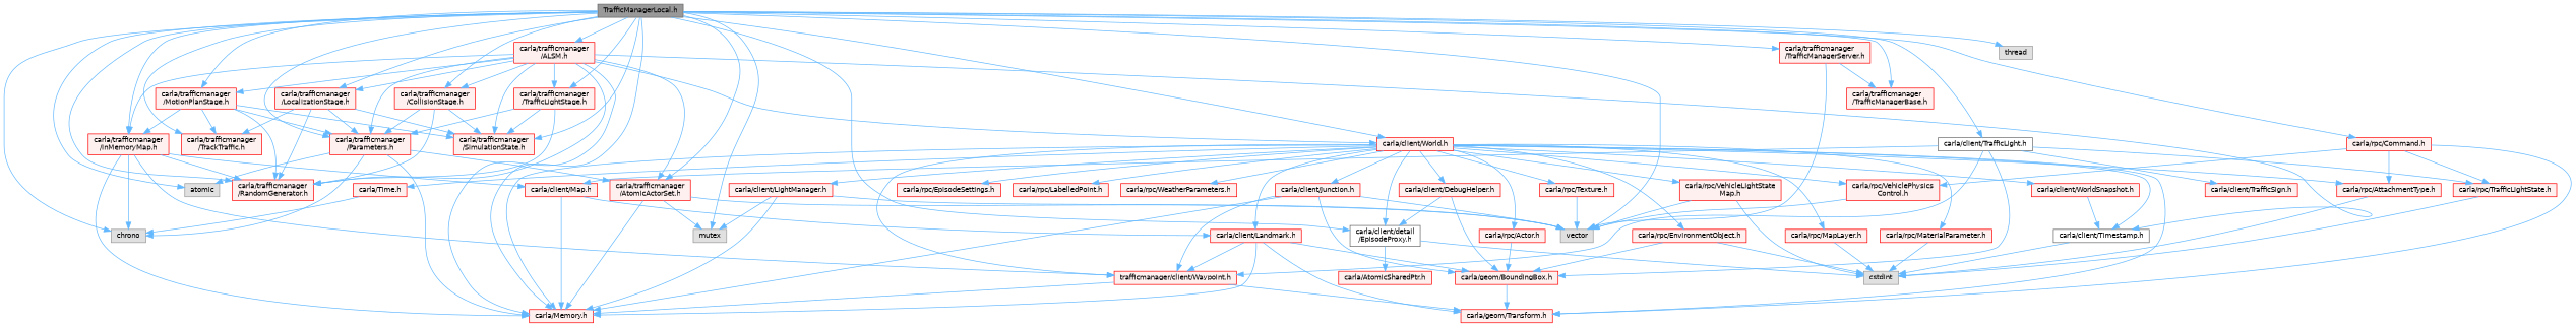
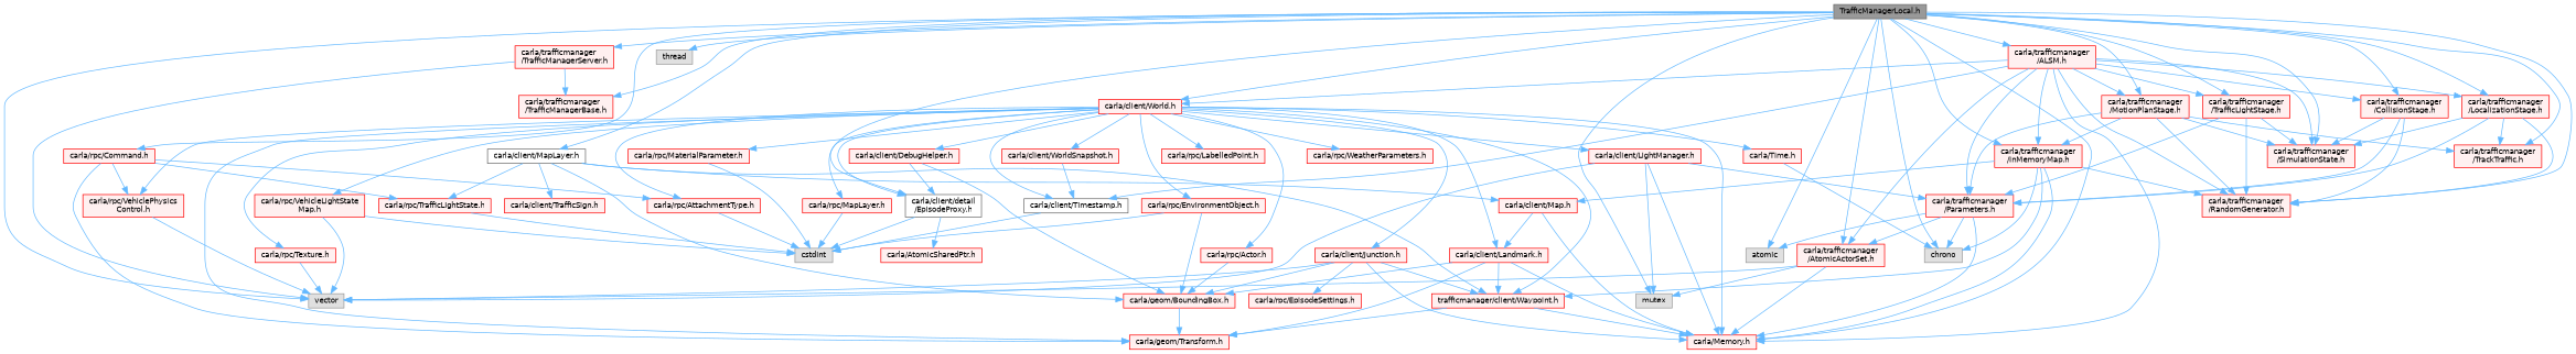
  digraph {
    node [color=red fillcolor="#FFF0F0" fontname=Helvetica fontsize=10 shape=box style=filled]
    edge [color=steelblue1 fontname=Helvetica fontsize=10 labelfontname=Helvetica labelfontsize=10 style=solid]
    n1 [color=gray40 fillcolor=grey60 fontcolor=black height=0.2 label="TrafficManagerLocal.h" width=0.4]
    n2 [color=grey60 fillcolor="#E0E0E0" height=0.2 label=atomic width=0.4]
    n3 [color=grey60 fillcolor="#E0E0E0" height=0.2 label=chrono width=0.4]
    n4 [color=grey60 fillcolor="#E0E0E0" height=0.2 label=mutex width=0.4]
    n5 [color=grey60 fillcolor="#E0E0E0" height=0.2 label=thread width=0.4]
    n6 [color=grey60 fillcolor="#E0E0E0" height=0.2 label=vector width=0.4]
    n7 [color=grey40 fillcolor=white height=0.2 label="carla/client/detail\l/EpisodeProxy.h" width=0.4]
-   n8 [color=grey40 fillcolor=white height=0.2 label="carla/client/TrafficLight.h" width=0.4]
+   n8 [color=grey40 fillcolor=white height=0.2 label="carla/client/MapLayer.h" width=0.4]
    n9 [height=0.2 label="carla/Memory.h" width=0.4]
    n10 [height=0.2 label="carla/client/World.h" width=0.4]
    n11 [height=0.2 label="carla/rpc/Command.h" width=0.4]
    n12 [height=0.2 label="carla/trafficmanager\l/AtomicActorSet.h" width=0.4]
    n13 [height=0.2 label="carla/trafficmanager\l/InMemoryMap.h" width=0.4]
    n14 [height=0.2 label="carla/trafficmanager\l/RandomGenerator.h" width=0.4]
    n15 [height=0.2 label="carla/trafficmanager\l/Parameters.h" width=0.4]
    n16 [height=0.2 label="carla/trafficmanager\l/SimulationState.h" width=0.4]
    n17 [height=0.2 label="carla/trafficmanager\l/TrackTraffic.h" width=0.4]
    n18 [height=0.2 label="carla/trafficmanager\l/TrafficManagerBase.h" width=0.4]
    n19 [height=0.2 label="carla/trafficmanager\l/TrafficManagerServer.h" width=0.4]
    n20 [height=0.2 label="carla/trafficmanager\l/ALSM.h" width=0.4]
    n21 [height=0.2 label="carla/trafficmanager\l/CollisionStage.h" width=0.4]
    n22 [height=0.2 label="carla/trafficmanager\l/LocalizationStage.h" width=0.4]
    n23 [height=0.2 label="carla/trafficmanager\l/MotionPlanStage.h" width=0.4]
    n24 [height=0.2 label="carla/trafficmanager\l/TrafficLightStage.h" width=0.4]
    n25 [height=0.2 label="carla/AtomicSharedPtr.h" width=0.4]
    n26 [color=grey60 fillcolor="#E0E0E0" height=0.2 label=cstdint width=0.4]
    n27 [height=0.2 label="carla/client/TrafficSign.h" width=0.4]
    n28 [height=0.2 label="carla/rpc/TrafficLightState.h" width=0.4]
    n29 [height=0.2 label="trafficmanager/client/Waypoint.h" width=0.4]
    n30 [height=0.2 label="carla/client/Map.h" width=0.4]
    n31 [height=0.2 label="carla/geom/BoundingBox.h" width=0.4]
    n32 [height=0.2 label="carla/geom/Transform.h" width=0.4]
    n33 [height=0.2 label="carla/client/Landmark.h" width=0.4]
    n34 [height=0.2 label="carla/Time.h" width=0.4]
    n35 [height=0.2 label="carla/client/DebugHelper.h" width=0.4]
    n36 [height=0.2 label="carla/client/Junction.h" width=0.4]
    n37 [height=0.2 label="carla/client/LightManager.h" width=0.4]
    n38 [color=grey40 fillcolor=white height=0.2 label="carla/client/Timestamp.h" width=0.4]
    n39 [height=0.2 label="carla/client/WorldSnapshot.h" width=0.4]
    n40 [height=0.2 label="carla/rpc/Actor.h" width=0.4]
    n41 [height=0.2 label="carla/rpc/AttachmentType.h" width=0.4]
    n42 [height=0.2 label="carla/rpc/EpisodeSettings.h" width=0.4]
    n43 [height=0.2 label="carla/rpc/EnvironmentObject.h" width=0.4]
    n44 [height=0.2 label="carla/rpc/LabelledPoint.h" width=0.4]
    n45 [height=0.2 label="carla/rpc/MapLayer.h" width=0.4]
    n46 [height=0.2 label="carla/rpc/VehiclePhysics\lControl.h" width=0.4]
    n47 [height=0.2 label="carla/rpc/WeatherParameters.h" width=0.4]
    n48 [height=0.2 label="carla/rpc/VehicleLightState\lMap.h" width=0.4]
    n49 [height=0.2 label="carla/rpc/Texture.h" width=0.4]
    n50 [height=0.2 label="carla/rpc/MaterialParameter.h" width=0.4]
    n1 -> n2
    n1 -> n3
    n1 -> n4
    n1 -> n5
    n1 -> n6
    n1 -> n7
    n1 -> n8
    n1 -> n9
    n1 -> n10
    n1 -> n11
    n1 -> n12
    n1 -> n13
    n1 -> n14
-   n1 -> n15
+   n37 -> n15
    n1 -> n16
    n1 -> n17
    n1 -> n18
    n1 -> n19
    n1 -> n20
    n1 -> n21
    n1 -> n22
    n1 -> n23
    n1 -> n24
    n7 -> n25
    n7 -> n26
    n8 -> n27
    n8 -> n28
    n8 -> n29
    n8 -> n30
    n8 -> n31
    n10 -> n7
    n10 -> n9
    n10 -> n29
    n10 -> n32
    n10 -> n33
    n10 -> n34
    n10 -> n35
    n10 -> n36
    n10 -> n37
    n10 -> n38
    n10 -> n39
    n10 -> n40
    n10 -> n41
-   n10 -> n42
+   n36 -> n42
    n10 -> n43
    n10 -> n44
    n10 -> n45
    n10 -> n46
    n10 -> n47
    n10 -> n48
    n10 -> n49
    n10 -> n50
    n11 -> n28
    n11 -> n32
    n11 -> n41
    n11 -> n46
    n12 -> n4
    n12 -> n6
    n12 -> n9
    n13 -> n3
    n13 -> n9
    n13 -> n14
    n13 -> n29
    n13 -> n30
    n15 -> n2
    n15 -> n3
    n15 -> n9
    n15 -> n12
    n19 -> n6
    n19 -> n18
    n20 -> n9
    n20 -> n10
    n20 -> n12
    n20 -> n13
    n20 -> n14
    n20 -> n15
    n20 -> n16
    n20 -> n21
    n20 -> n22
    n20 -> n23
    n20 -> n24
    n20 -> n38
    n21 -> n14
    n21 -> n15
    n21 -> n16
    n22 -> n14
    n22 -> n15
    n22 -> n16
    n22 -> n17
    n23 -> n13
    n23 -> n14
    n23 -> n15
    n23 -> n16
    n23 -> n17
    n24 -> n14
    n24 -> n15
    n24 -> n16
    n28 -> n26
    n29 -> n9
    n29 -> n32
    n30 -> n9
    n30 -> n33
    n31 -> n32
    n33 -> n9
    n33 -> n29
    n33 -> n31
    n33 -> n32
    n34 -> n3
    n35 -> n7
    n35 -> n31
    n36 -> n6
    n36 -> n9
    n36 -> n29
    n36 -> n31
    n37 -> n4
    n37 -> n6
    n37 -> n9
    n38 -> n26
    n39 -> n38
    n40 -> n31
    n41 -> n26
    n43 -> n26
    n43 -> n31
    n45 -> n26
    n46 -> n6
    n48 -> n6
    n48 -> n26
    n49 -> n6
    n50 -> n26
  }
